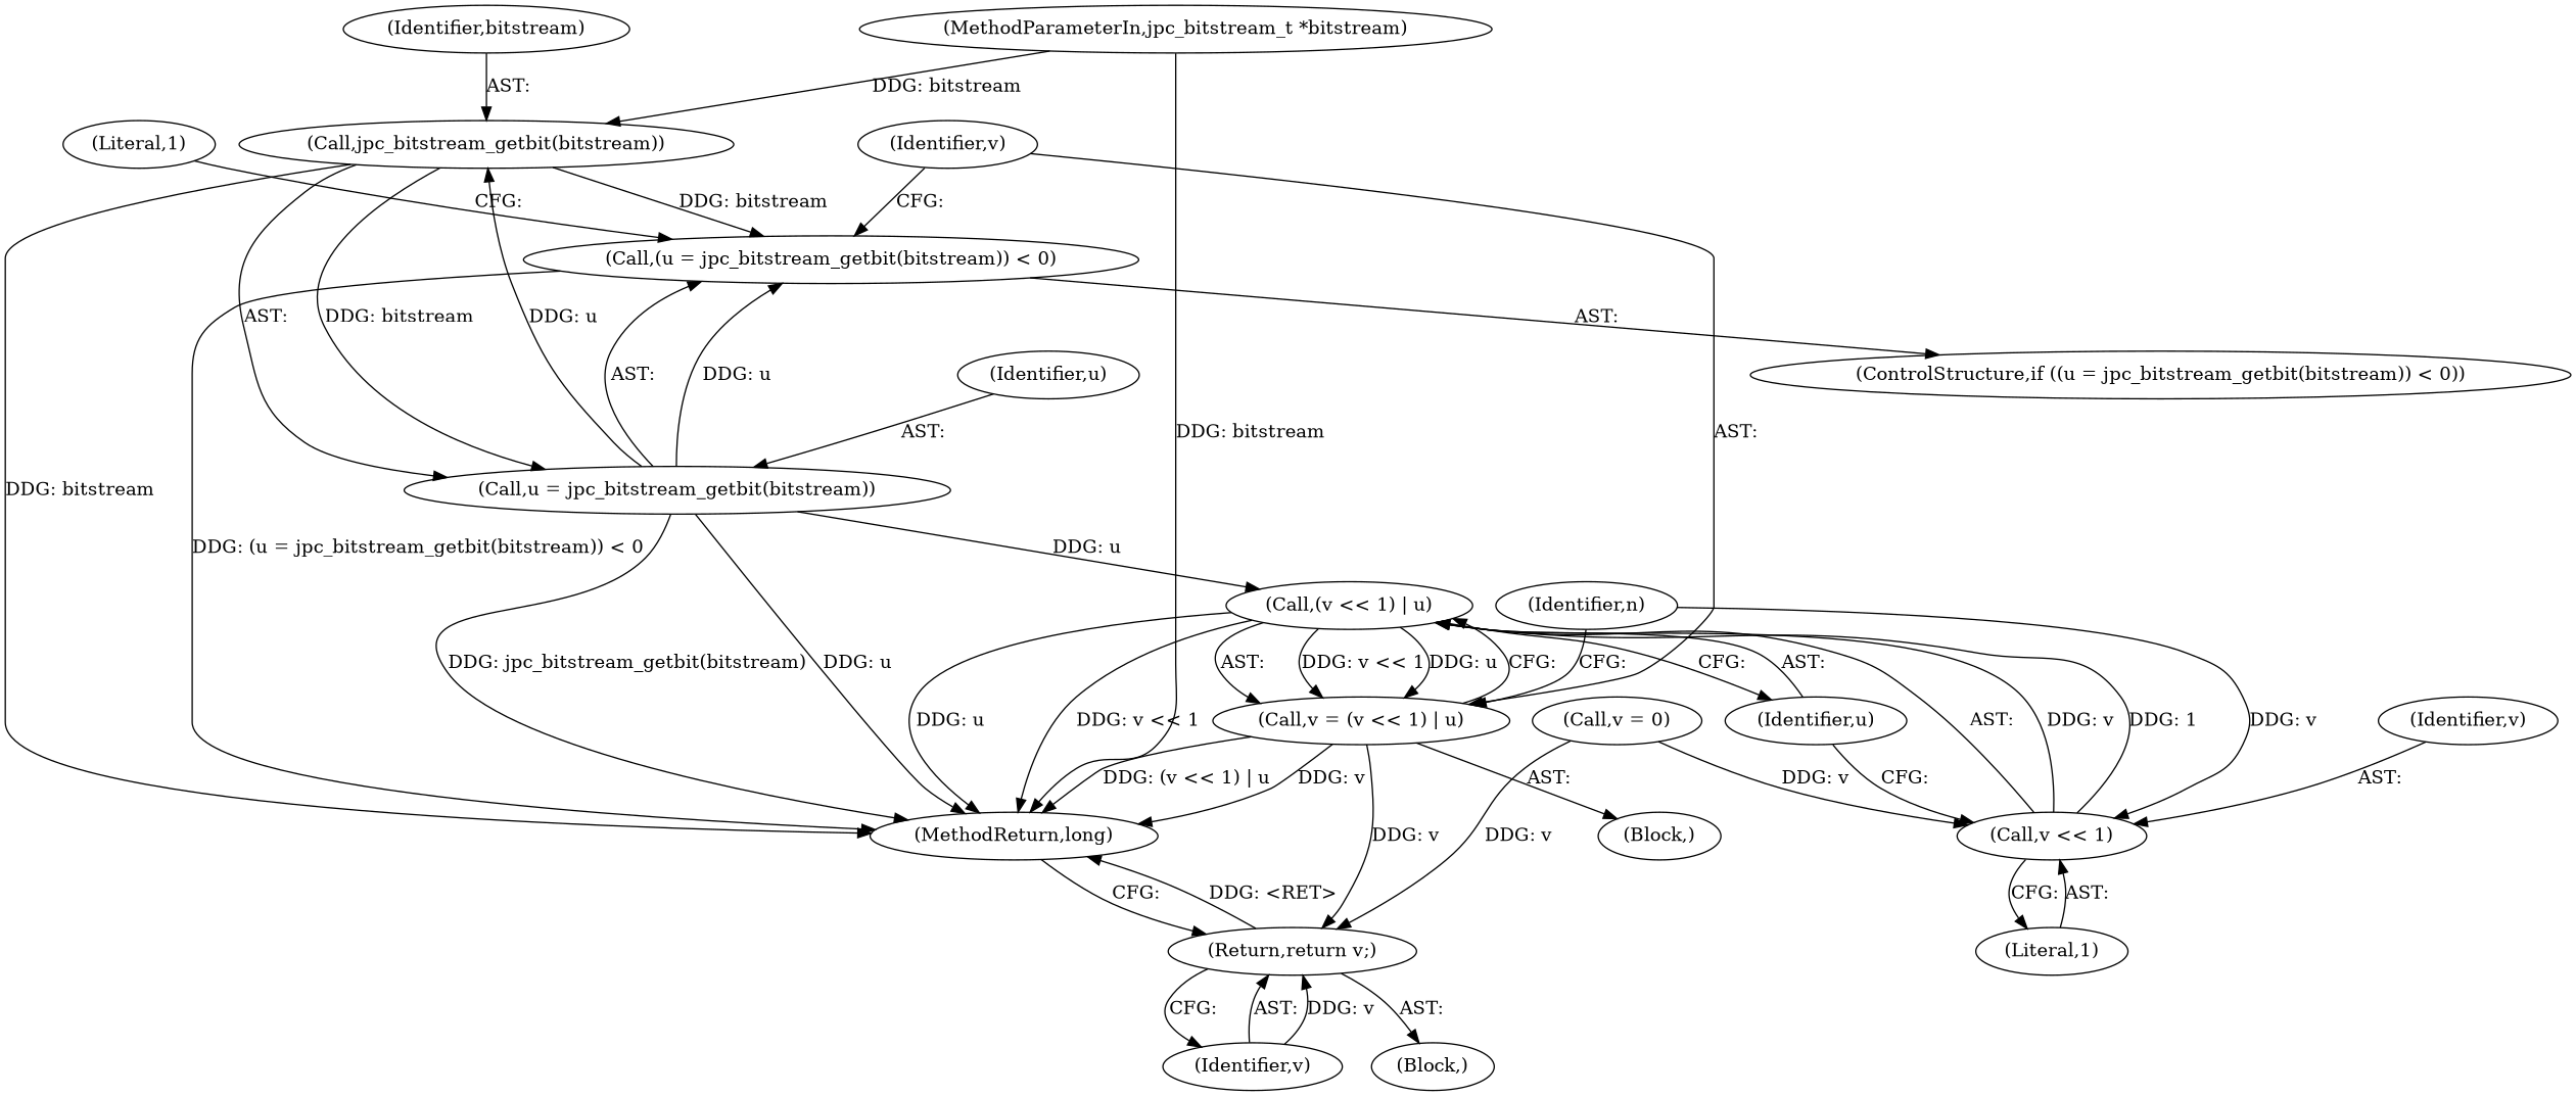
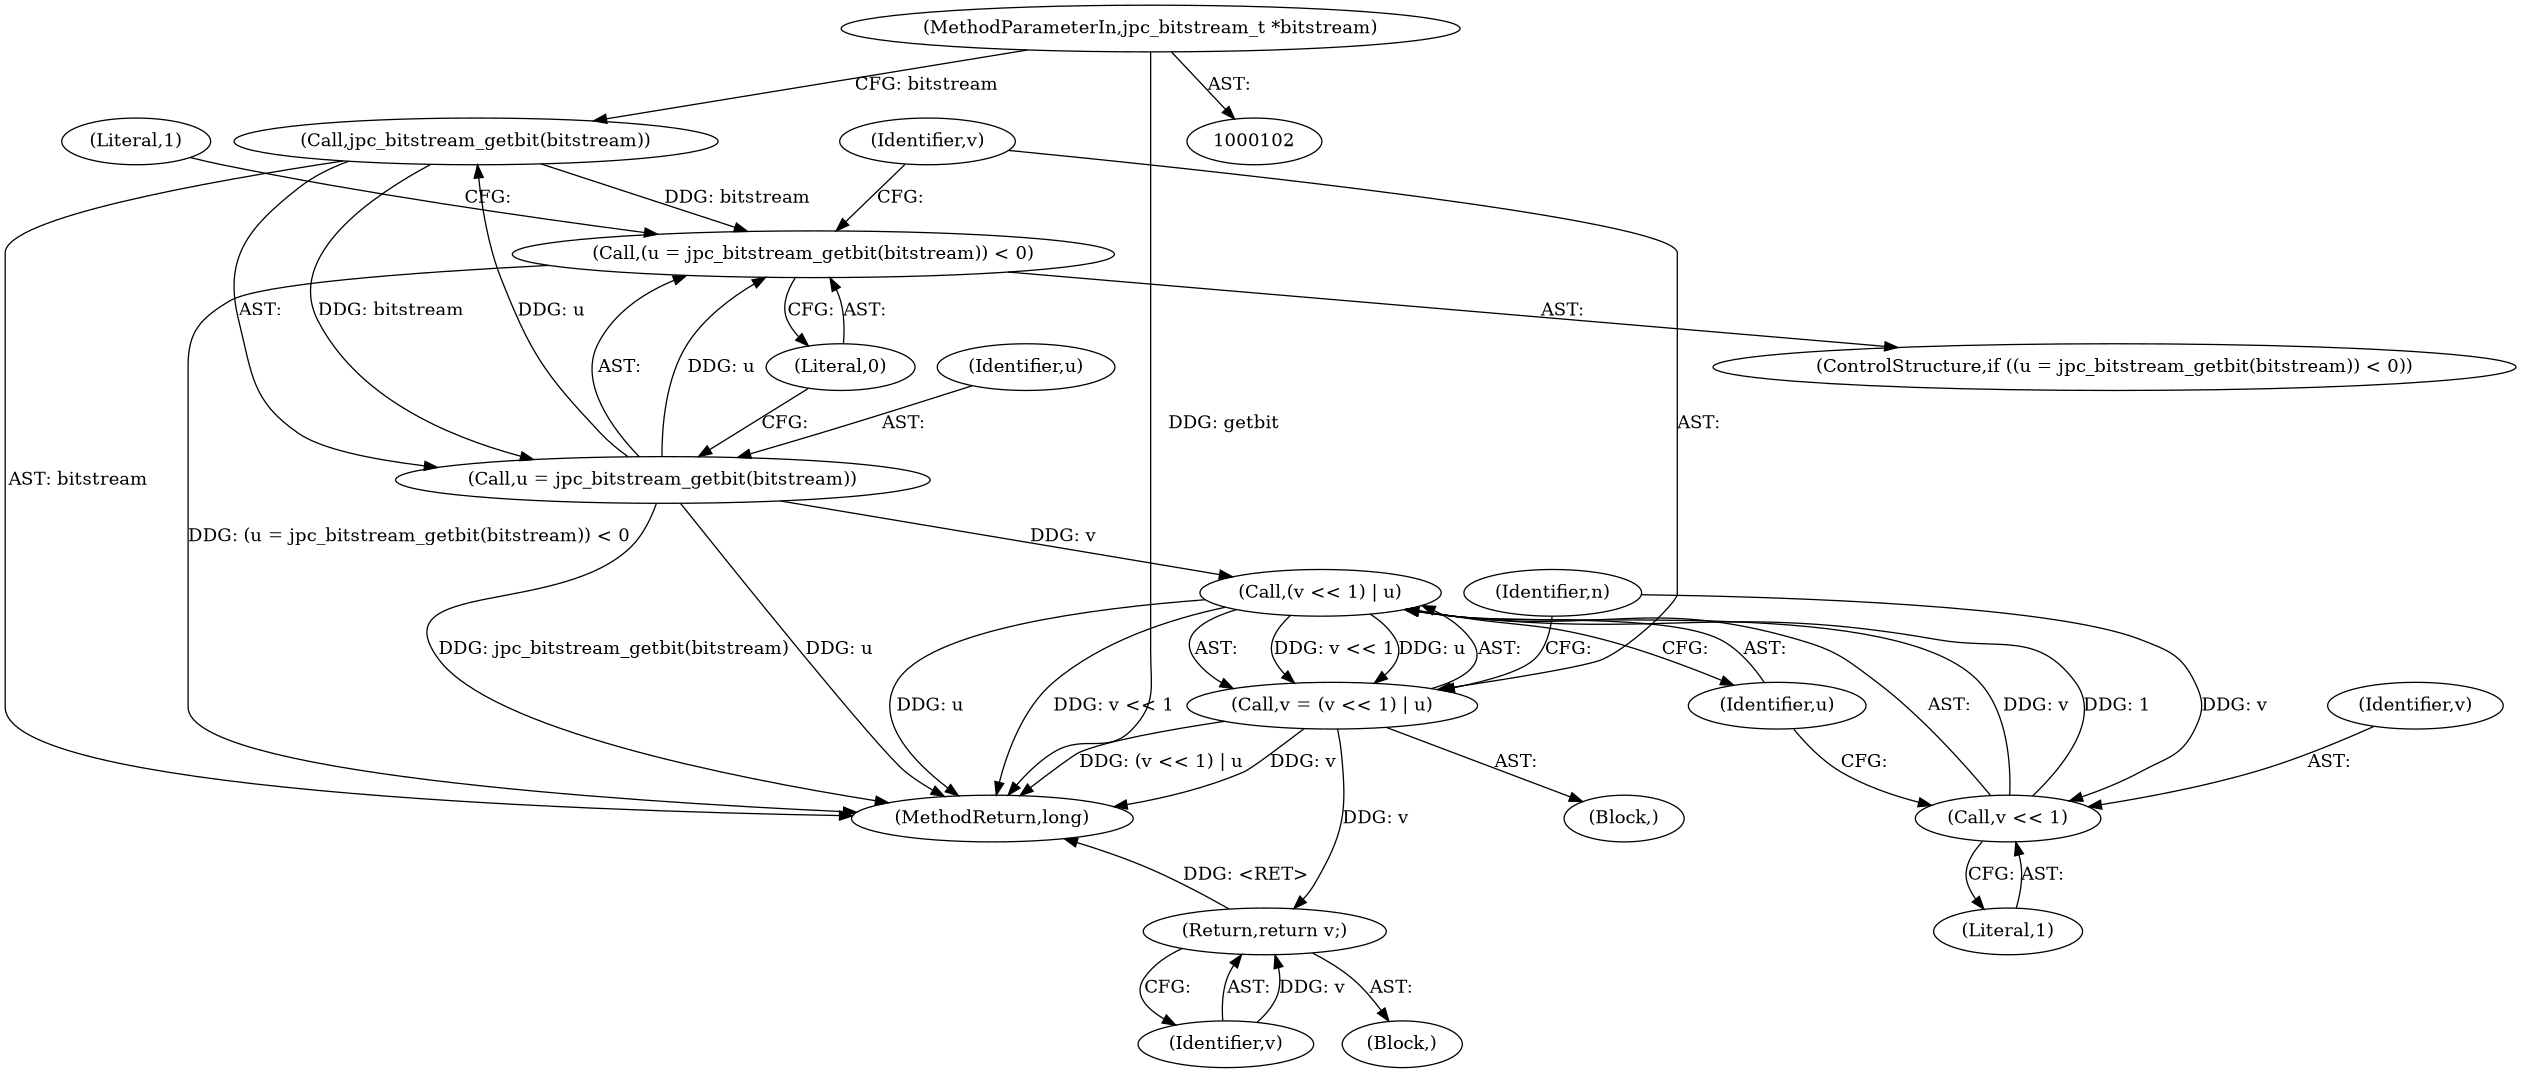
  digraph {
    n1 [label="(Call,jpc_bitstream_getbit(bitstream))"]
    n2 [label="(Call,(u = jpc_bitstream_getbit(bitstream)) < 0)"]
    n3 [label="(Call,u = jpc_bitstream_getbit(bitstream))"]
    n4 [label="(MethodReturn,long)"]
    n5 [label="(ControlStructure,if ((u = jpc_bitstream_getbit(bitstream)) < 0))"]
+   n6 [label="(Literal,0)"]
    n7 [label="(Call,(v << 1) | u)"]
    n8 [label="(Return,return v;)"]
-   n9 [label="(Identifier,bitstream)"]
    n10 [label="(MethodParameterIn,jpc_bitstream_t *bitstream)"]
+   1000102
    n12 [label="(Call,v = (v << 1) | u)"]
    n13 [label="(Identifier,u)"]
    n14 [label="(Block,)"]
    n15 [label="(Call,v << 1)"]
    n16 [label="(Literal,1)"]
    n17 [label="(Identifier,v)"]
    n18 [label="(Block,)"]
    n19 [label="(Identifier,u)"]
    n20 [label="(Literal,1)"]
    n21 [label="(Identifier,n)"]
    n22 [label="(Identifier,v)"]
-   n23 [label="(Call,v = 0)"]
    n24 [label="(Identifier,v)"]
    n1 -> n2 [label="DDG: bitstream"]
    n1 -> n3 [label="AST: "]
    n1 -> n3 [label="DDG: bitstream"]
-   n1 -> n4 [label="DDG: bitstream"]
+   n1 -> n4 [label="AST: bitstream"]
    n2 -> n4 [label="DDG: (u = jpc_bitstream_getbit(bitstream)) < 0"]
    n2 -> n5 [label="AST: "]
+   n2 -> n6 [label="CFG: "]
    n3 -> n1 [label="DDG: u"]
    n3 -> n2 [label="AST: "]
    n3 -> n2 [label="DDG: u"]
    n3 -> n4 [label="DDG: jpc_bitstream_getbit(bitstream)"]
    n3 -> n4 [label="DDG: u"]
-   n3 -> n7 [label="DDG: u"]
-   n4 -> n8 [label="CFG: "]
+   n3 -> n7 [label="DDG: v"]
+   n6 -> n2 [label="AST: "]
+   n6 -> n3 [label="CFG: "]
    n7 -> n4 [label="DDG: u"]
    n7 -> n4 [label="DDG: v << 1"]
    n7 -> n12 [label="AST: "]
    n7 -> n12 [label="DDG: v << 1"]
    n7 -> n12 [label="DDG: u"]
    n7 -> n13 [label="CFG: "]
    n8 -> n4 [label="DDG: <RET>"]
    n8 -> n17 [label="CFG: "]
    n8 -> n18 [label="AST: "]
-   n9 -> n1 [label="AST: "]
-   n10 -> n1 [label="DDG: bitstream"]
-   n10 -> n4 [label="DDG: bitstream"]
+   n10 -> n1 [label="CFG: bitstream"]
+   n10 -> n4 [label="DDG: getbit"]
+   n10 -> 1000102 [label="AST: "]
    n12 -> n4 [label="DDG: (v << 1) | u"]
    n12 -> n4 [label="DDG: v"]
-   n12 -> n7 [label="CFG: "]
+   n12 -> n7 [label="AST: "]
    n12 -> n8 [label="DDG: v"]
    n12 -> n14 [label="AST: "]
    n13 -> n7 [label="AST: "]
    n13 -> n15 [label="CFG: "]
    n15 -> n7 [label="AST: "]
    n15 -> n7 [label="DDG: v"]
    n15 -> n7 [label="DDG: 1"]
    n15 -> n16 [label="CFG: "]
    n16 -> n15 [label="AST: "]
    n17 -> n8 [label="AST: "]
    n17 -> n8 [label="DDG: v"]
    n19 -> n3 [label="AST: "]
    n20 -> n2 [label="CFG: "]
    n21 -> n12 [label="CFG: "]
    n21 -> n15 [label="DDG: v"]
    n22 -> n15 [label="AST: "]
-   n23 -> n8 [label="DDG: v"]
-   n23 -> n15 [label="DDG: v"]
    n24 -> n2 [label="CFG: "]
    n24 -> n12 [label="AST: "]
  }
